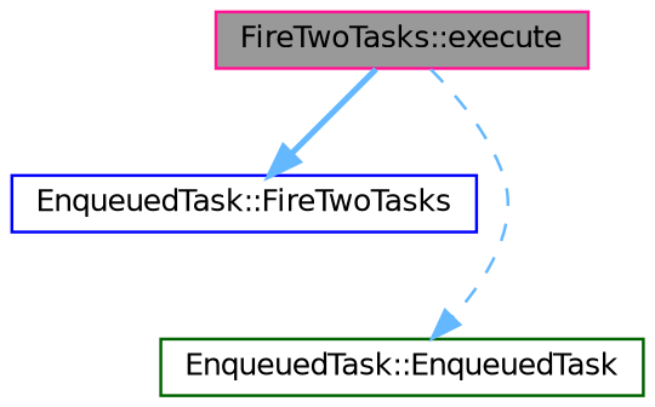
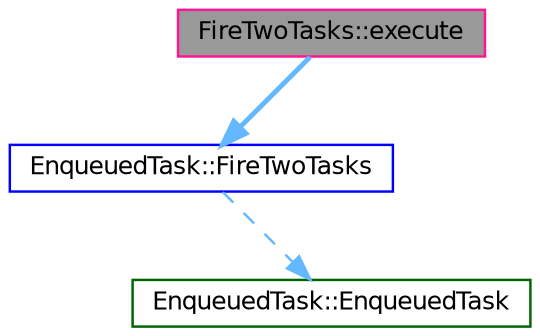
  digraph {
    rankdir=TB
    node [fillcolor=white fontname=Helvetica fontsize=10 shape=box style=filled]
    edge [color=steelblue1 fontname=Helvetica fontsize=10 labelfontname=Helvetica labelfontsize=10]
    n1 [color=deeppink fillcolor=grey60 fontcolor=black height=0.2 label="FireTwoTasks::execute" width=0.4]
    n2 [color=blue height=0.2 label="EnqueuedTask::FireTwoTasks" width=0.4]
    n3 [color=darkgreen height=0.2 label="EnqueuedTask::EnqueuedTask" width=0.4]
    n1 -> n2 [style=bold]
-   n1 -> n3 [style=dashed]
+   n2 -> n3 [style=dashed]
  }
